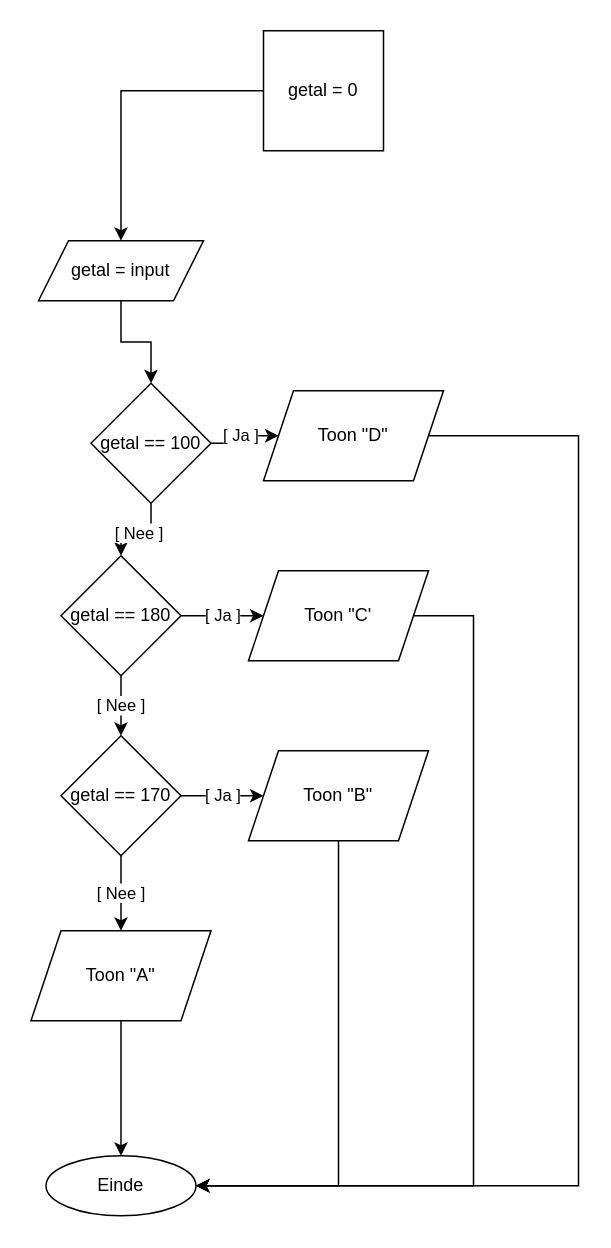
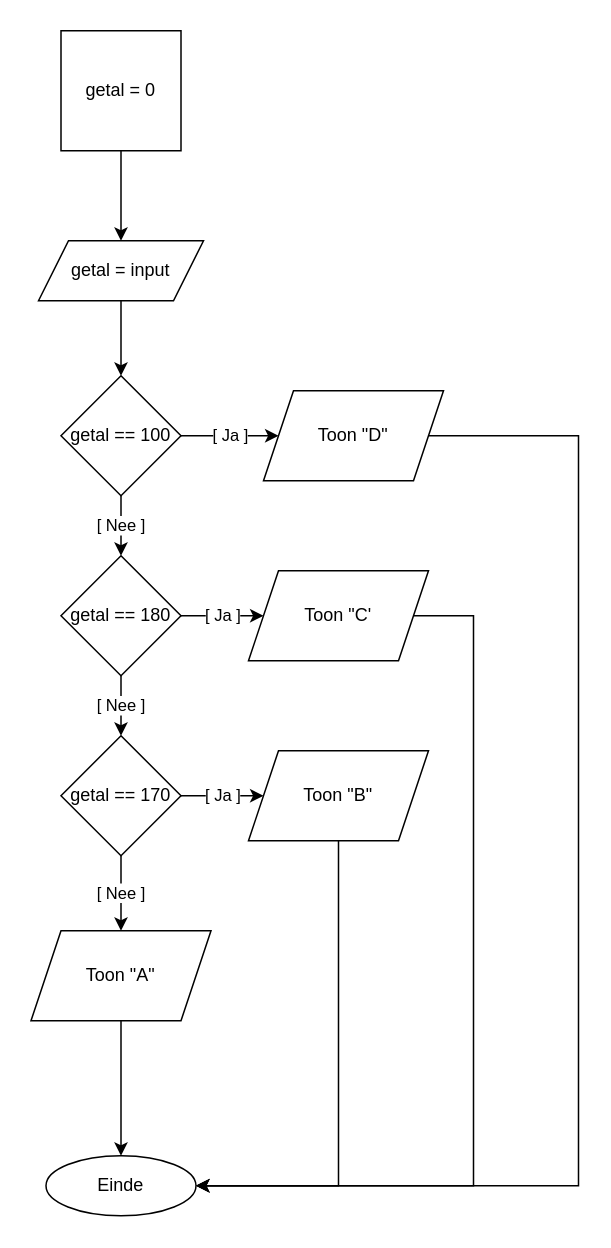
  <mxCell id="0" />
  <mxCell id="1" parent="0" />
  <mxCell id="2" style="edgeStyle=orthogonalEdgeStyle;rounded=0;orthogonalLoop=1;jettySize=auto;html=1;" edge="1" parent="1" source="3" target="6"><mxGeometry relative="1" as="geometry" /></mxCell>
  <mxCell id="3" value="getal = input" style="shape=parallelogram;perimeter=parallelogramPerimeter;whiteSpace=wrap;html=1;fixedSize=1;" vertex="1" parent="1"><mxGeometry x="25" y="160" width="110" height="40" as="geometry" /></mxCell>
  <mxCell id="4" value="[ Nee ]" style="edgeStyle=orthogonalEdgeStyle;rounded=0;orthogonalLoop=1;jettySize=auto;html=1;" edge="1" parent="1" source="6" target="9"><mxGeometry relative="1" as="geometry" /></mxCell>
  <mxCell id="5" value="[ Ja ]" style="edgeStyle=orthogonalEdgeStyle;rounded=0;orthogonalLoop=1;jettySize=auto;html=1;" edge="1" parent="1" source="6" target="14"><mxGeometry relative="1" as="geometry"><mxPoint x="175" y="290" as="targetPoint" /></mxGeometry></mxCell>
- <mxCell id="6" value="getal == 100" style="rhombus;whiteSpace=wrap;html=1;" vertex="1" parent="1"><mxGeometry x="60" y="255" width="80" height="80" as="geometry" /></mxCell>
+ <mxCell id="6" value="getal == 100" style="rhombus;whiteSpace=wrap;html=1;" vertex="1" parent="1"><mxGeometry x="40" y="250" width="80" height="80" as="geometry" /></mxCell>
  <mxCell id="7" value="[ Nee ]" style="edgeStyle=orthogonalEdgeStyle;rounded=0;orthogonalLoop=1;jettySize=auto;html=1;" edge="1" parent="1" source="9" target="12"><mxGeometry relative="1" as="geometry" /></mxCell>
  <mxCell id="8" value="[ Ja ]" style="edgeStyle=orthogonalEdgeStyle;rounded=0;orthogonalLoop=1;jettySize=auto;html=1;" edge="1" parent="1" source="9" target="16"><mxGeometry relative="1" as="geometry" /></mxCell>
  <mxCell id="9" value="getal == 180" style="rhombus;whiteSpace=wrap;html=1;" vertex="1" parent="1"><mxGeometry x="40" y="370" width="80" height="80" as="geometry" /></mxCell>
  <mxCell id="10" value="[ Ja ]" style="edgeStyle=orthogonalEdgeStyle;rounded=0;orthogonalLoop=1;jettySize=auto;html=1;" edge="1" parent="1" source="12" target="18"><mxGeometry relative="1" as="geometry" /></mxCell>
  <mxCell id="11" value="[ Nee ]" style="edgeStyle=orthogonalEdgeStyle;rounded=0;orthogonalLoop=1;jettySize=auto;html=1;" edge="1" parent="1" source="12" target="20"><mxGeometry relative="1" as="geometry" /></mxCell>
  <mxCell id="12" value="getal == 170" style="rhombus;whiteSpace=wrap;html=1;" vertex="1" parent="1"><mxGeometry x="40" y="490" width="80" height="80" as="geometry" /></mxCell>
  <mxCell id="13" style="edgeStyle=orthogonalEdgeStyle;rounded=0;orthogonalLoop=1;jettySize=auto;html=1;" edge="1" parent="1" source="14" target="21"><mxGeometry relative="1" as="geometry"><Array as="points"><mxPoint x="385" y="290" /><mxPoint x="385" y="790" /></Array></mxGeometry></mxCell>
  <mxCell id="14" value="Toon &quot;D&quot;" style="shape=parallelogram;perimeter=parallelogramPerimeter;whiteSpace=wrap;html=1;fixedSize=1;" vertex="1" parent="1"><mxGeometry x="175" y="260" width="120" height="60" as="geometry" /></mxCell>
  <mxCell id="15" style="edgeStyle=orthogonalEdgeStyle;rounded=0;orthogonalLoop=1;jettySize=auto;html=1;" edge="1" parent="1" source="16" target="21"><mxGeometry relative="1" as="geometry"><Array as="points"><mxPoint x="315" y="410" /><mxPoint x="315" y="790" /></Array></mxGeometry></mxCell>
  <mxCell id="16" value="Toon &quot;C'" style="shape=parallelogram;perimeter=parallelogramPerimeter;whiteSpace=wrap;html=1;fixedSize=1;" vertex="1" parent="1"><mxGeometry x="165" y="380" width="120" height="60" as="geometry" /></mxCell>
  <mxCell id="17" style="edgeStyle=orthogonalEdgeStyle;rounded=0;orthogonalLoop=1;jettySize=auto;html=1;" edge="1" parent="1" source="18" target="21"><mxGeometry relative="1" as="geometry"><Array as="points"><mxPoint x="225" y="790" /></Array></mxGeometry></mxCell>
  <mxCell id="18" value="Toon &quot;B&quot;" style="shape=parallelogram;perimeter=parallelogramPerimeter;whiteSpace=wrap;html=1;fixedSize=1;" vertex="1" parent="1"><mxGeometry x="165" y="500" width="120" height="60" as="geometry" /></mxCell>
  <mxCell id="19" style="edgeStyle=orthogonalEdgeStyle;rounded=0;orthogonalLoop=1;jettySize=auto;html=1;" edge="1" parent="1" source="20" target="21"><mxGeometry relative="1" as="geometry" /></mxCell>
  <mxCell id="20" value="Toon &quot;A&quot;" style="shape=parallelogram;perimeter=parallelogramPerimeter;whiteSpace=wrap;html=1;fixedSize=1;" vertex="1" parent="1"><mxGeometry x="20" y="620" width="120" height="60" as="geometry" /></mxCell>
  <mxCell id="21" value="Einde" style="ellipse;whiteSpace=wrap;html=1;" vertex="1" parent="1"><mxGeometry x="30" y="770" width="100" height="40" as="geometry" /></mxCell>
  <mxCell id="22" style="edgeStyle=orthogonalEdgeStyle;rounded=0;orthogonalLoop=1;jettySize=auto;html=1;" edge="1" parent="1" source="23" target="3"><mxGeometry relative="1" as="geometry" /></mxCell>
- <mxCell id="23" value="getal = 0" style="whiteSpace=wrap;html=1;aspect=fixed;" vertex="1" parent="1"><mxGeometry x="175" y="20" width="80" height="80" as="geometry" /></mxCell>
+ <mxCell id="23" value="getal = 0" style="whiteSpace=wrap;html=1;aspect=fixed;" vertex="1" parent="1"><mxGeometry x="40" y="20" width="80" height="80" as="geometry" /></mxCell>
